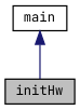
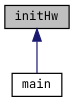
  digraph {
    rankdir=TB
    fontname="JetBrains Mono"
    node [color=black fontname="JetBrains Mono" fontsize=10 shape=record style=filled]
    n1 [fillcolor=grey75 fontcolor=black height=0.2 label=initHw width=0.4]
    n2 [fillcolor=white height=0.2 label=main width=0.4]
-   n2 -> n1 [color=midnightblue dir=back fontname="JetBrains Mono" fontsize=10 labelfontname=Helvetica labelfontsize=10 style=solid]
+   n1 -> n2 [color=midnightblue dir=back fontname="JetBrains Mono" fontsize=10 labelfontname=Helvetica labelfontsize=10 style=solid]
  }
